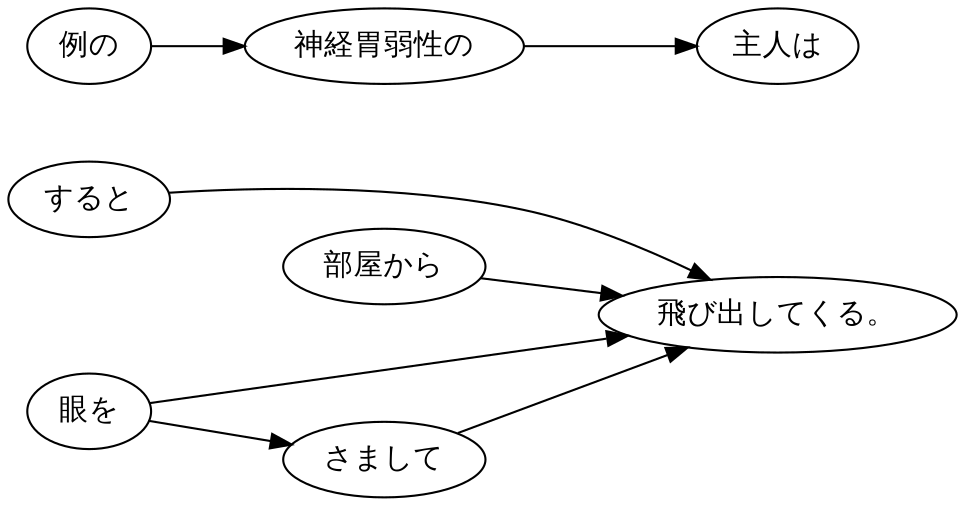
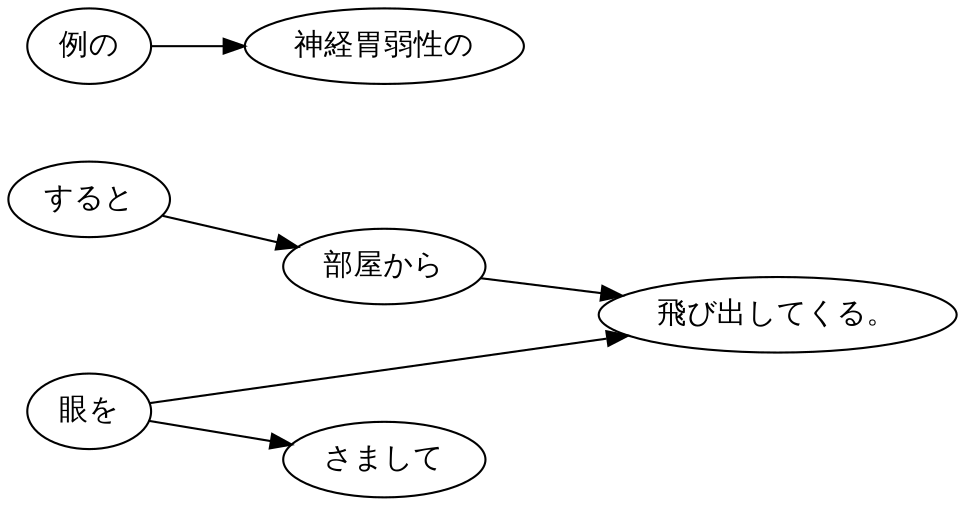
  digraph {
    fontname=Ubuntu
    rankdir=LR
    node [fontname=Ubuntu]
    edge [fontname=Ubuntu]
    n1 [label="すると"]
    n2 [label="飛び出してくる。"]
    n3 [label="例の"]
    n4 [label="神経胃弱性の"]
-   n5 [label="主人は"]
    n6 [label="さまして"]
    n7 [label="眼を"]
    n8 [label="部屋から"]
-   n1 -> n2
+   n1 -> n8
    n3 -> n4
-   n4 -> n5
-   n6 -> n2
    n7 -> n2
    n7 -> n6
    n8 -> n2
  }
